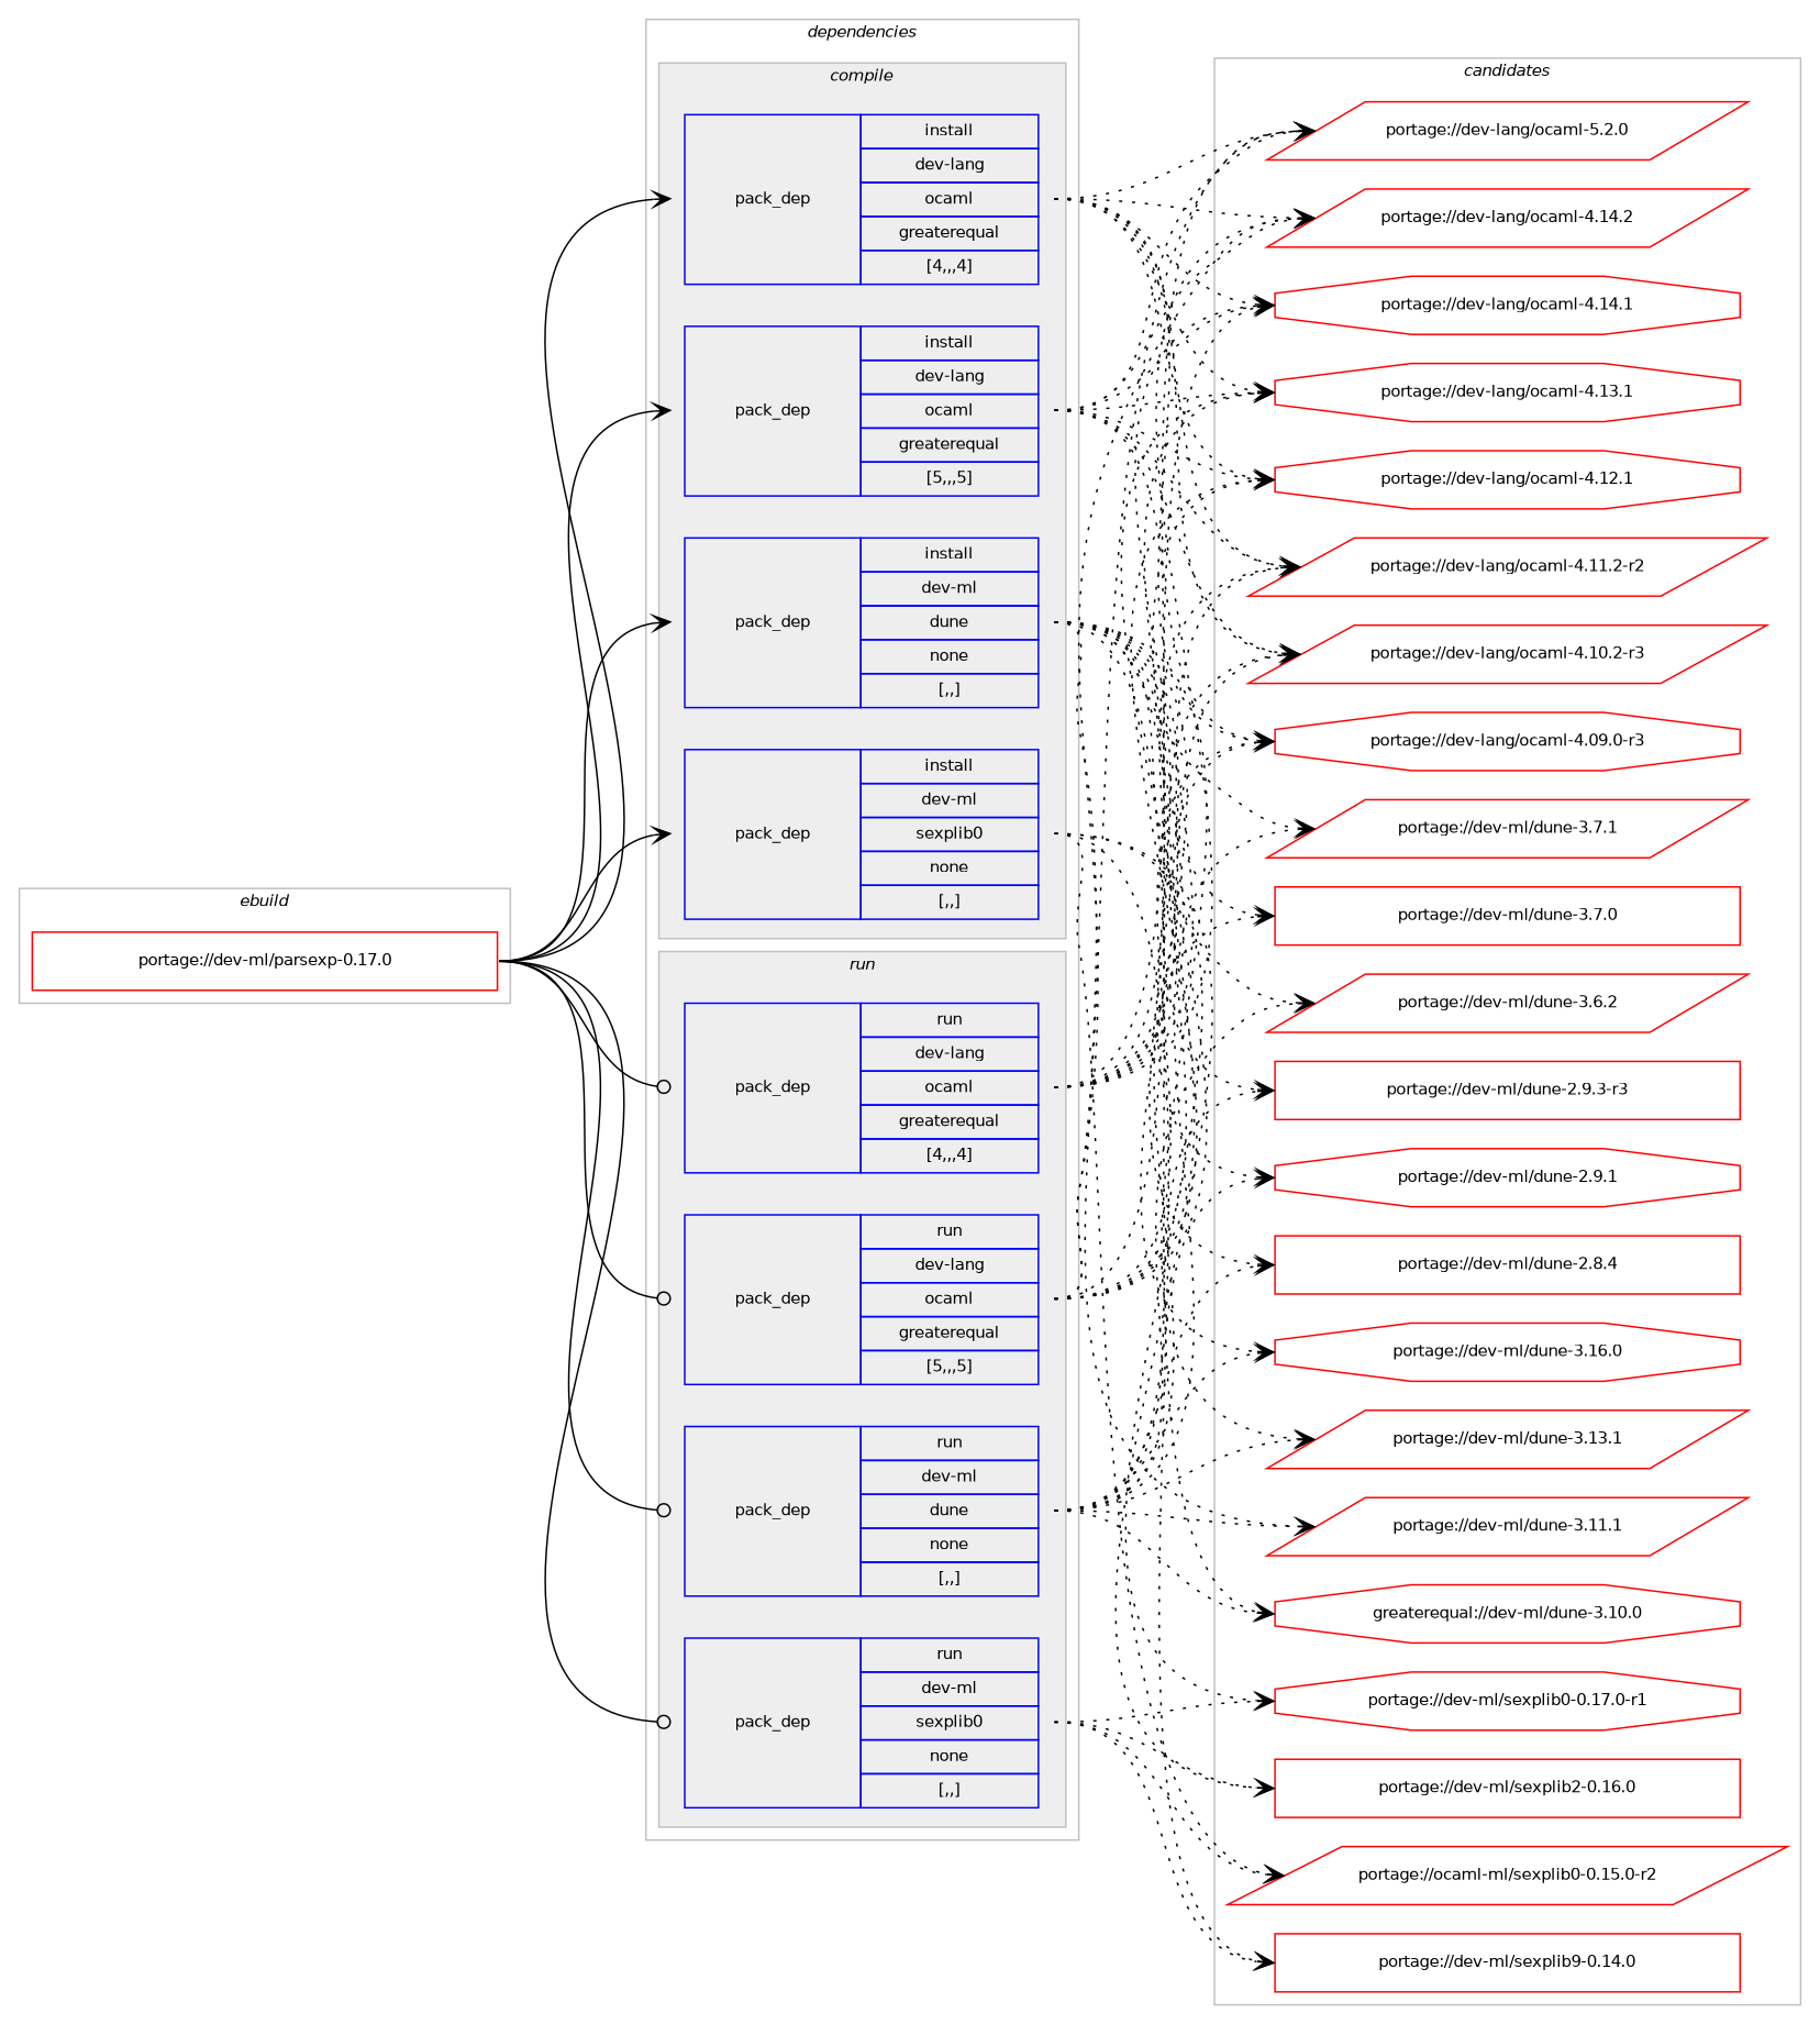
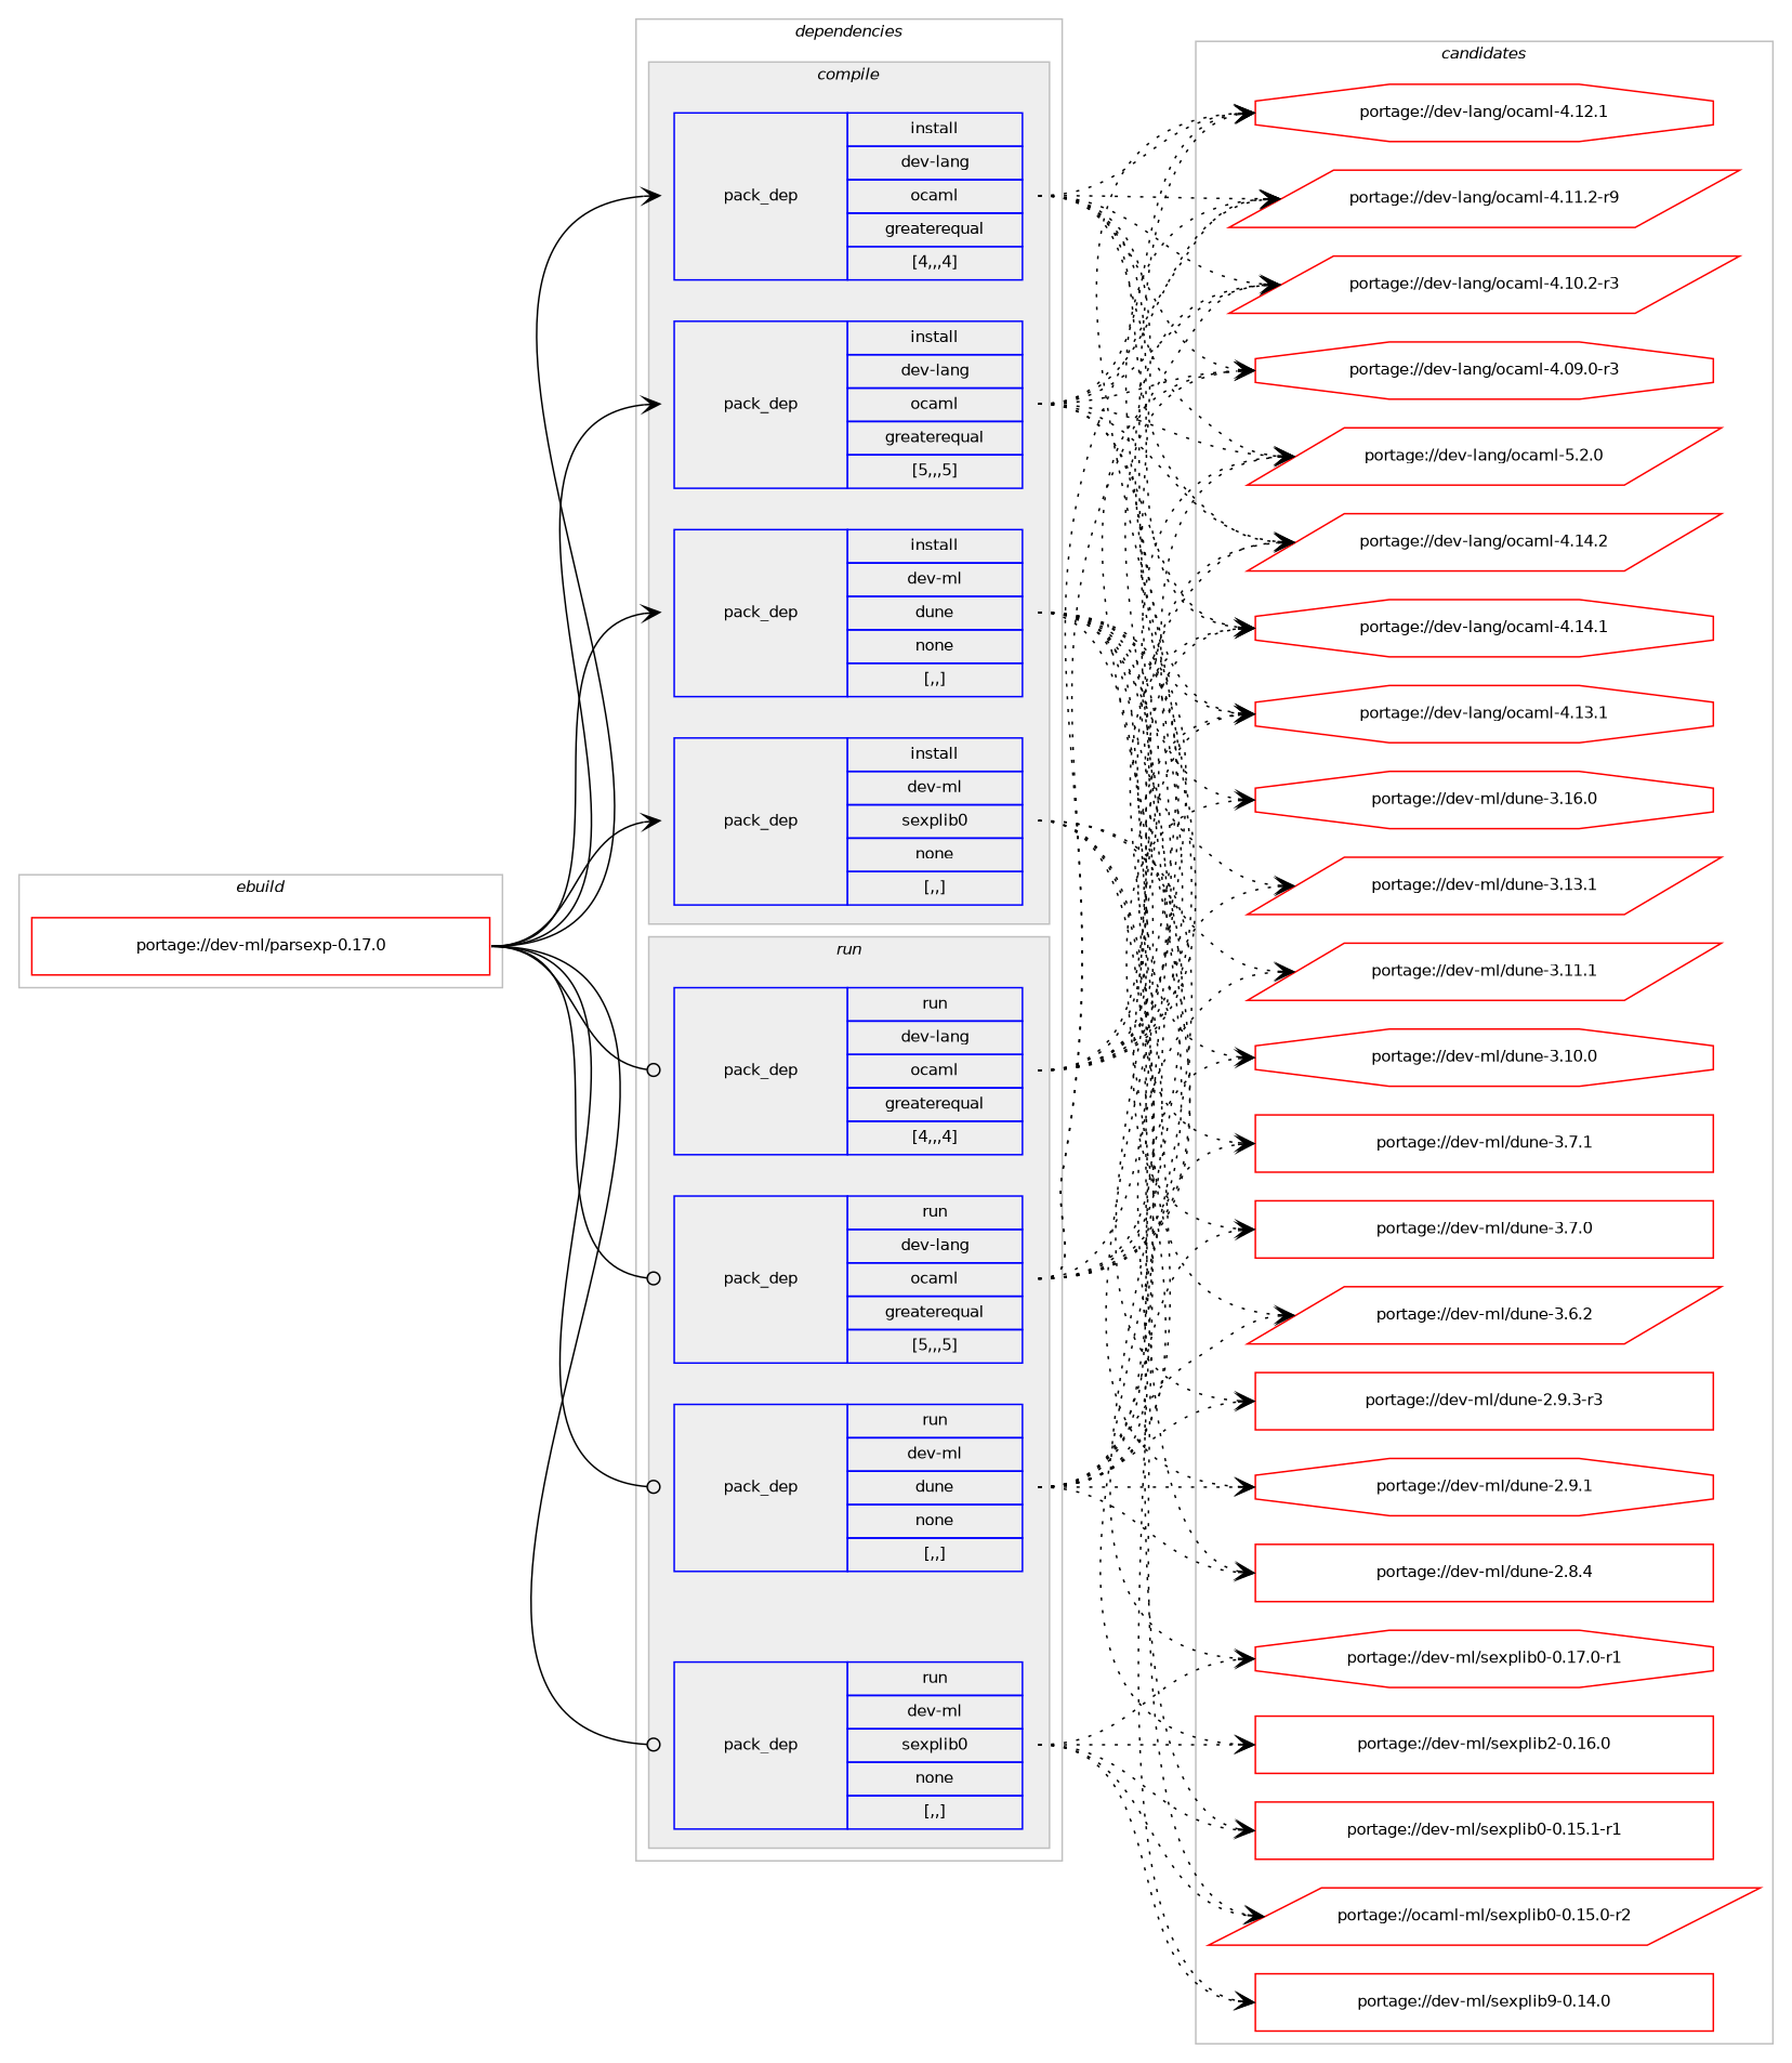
  digraph {
    compound=true
    concentrate=true
    fontname=Helvetica
    fontsize=10
    newrank=true
    rankdir=LR
    ranksep=1.5
    node [color=red fontname=Helvetica fontsize=10 shape=box]
    edge [arrowhead=vee headport=w style=dotted tailport=e weight=100]
    n1 [label="portage://dev-ml/parsexp-0.17.0" width=4]
    n2 [color=blue label=<<TABLE BORDER="0" CELLBORDER="1" CELLSPACING="0" CELLPADDING="4" WIDTH="220"><TR><TD ROWSPAN="6" CELLPADDING="30">pack_dep</TD></TR><TR><TD WIDTH="110">install</TD></TR><TR><TD>dev-lang</TD></TR><TR><TD>ocaml</TD></TR><TR><TD>greaterequal</TD></TR><TR><TD>[4,,,4]</TD></TR></TABLE>> shape=none]
    n3 [color=blue label=<<TABLE BORDER="0" CELLBORDER="1" CELLSPACING="0" CELLPADDING="4" WIDTH="220"><TR><TD ROWSPAN="6" CELLPADDING="30">pack_dep</TD></TR><TR><TD WIDTH="110">install</TD></TR><TR><TD>dev-lang</TD></TR><TR><TD>ocaml</TD></TR><TR><TD>greaterequal</TD></TR><TR><TD>[5,,,5]</TD></TR></TABLE>> shape=none]
    n4 [color=blue label=<<TABLE BORDER="0" CELLBORDER="1" CELLSPACING="0" CELLPADDING="4" WIDTH="220"><TR><TD ROWSPAN="6" CELLPADDING="30">pack_dep</TD></TR><TR><TD WIDTH="110">install</TD></TR><TR><TD>dev-ml</TD></TR><TR><TD>dune</TD></TR><TR><TD>none</TD></TR><TR><TD>[,,]</TD></TR></TABLE>> shape=none]
    n5 [color=blue label=<<TABLE BORDER="0" CELLBORDER="1" CELLSPACING="0" CELLPADDING="4" WIDTH="220"><TR><TD ROWSPAN="6" CELLPADDING="30">pack_dep</TD></TR><TR><TD WIDTH="110">install</TD></TR><TR><TD>dev-ml</TD></TR><TR><TD>sexplib0</TD></TR><TR><TD>none</TD></TR><TR><TD>[,,]</TD></TR></TABLE>> shape=none]
    n6 [color=blue label=<<TABLE BORDER="0" CELLBORDER="1" CELLSPACING="0" CELLPADDING="4" WIDTH="220"><TR><TD ROWSPAN="6" CELLPADDING="30">pack_dep</TD></TR><TR><TD WIDTH="110">run</TD></TR><TR><TD>dev-lang</TD></TR><TR><TD>ocaml</TD></TR><TR><TD>greaterequal</TD></TR><TR><TD>[4,,,4]</TD></TR></TABLE>> shape=none]
    n7 [color=blue label=<<TABLE BORDER="0" CELLBORDER="1" CELLSPACING="0" CELLPADDING="4" WIDTH="220"><TR><TD ROWSPAN="6" CELLPADDING="30">pack_dep</TD></TR><TR><TD WIDTH="110">run</TD></TR><TR><TD>dev-lang</TD></TR><TR><TD>ocaml</TD></TR><TR><TD>greaterequal</TD></TR><TR><TD>[5,,,5]</TD></TR></TABLE>> shape=none]
    n8 [color=blue label=<<TABLE BORDER="0" CELLBORDER="1" CELLSPACING="0" CELLPADDING="4" WIDTH="220"><TR><TD ROWSPAN="6" CELLPADDING="30">pack_dep</TD></TR><TR><TD WIDTH="110">run</TD></TR><TR><TD>dev-ml</TD></TR><TR><TD>dune</TD></TR><TR><TD>none</TD></TR><TR><TD>[,,]</TD></TR></TABLE>> shape=none]
    n9 [color=blue label=<<TABLE BORDER="0" CELLBORDER="1" CELLSPACING="0" CELLPADDING="4" WIDTH="220"><TR><TD ROWSPAN="6" CELLPADDING="30">pack_dep</TD></TR><TR><TD WIDTH="110">run</TD></TR><TR><TD>dev-ml</TD></TR><TR><TD>sexplib0</TD></TR><TR><TD>none</TD></TR><TR><TD>[,,]</TD></TR></TABLE>> shape=none]
    n10 [label="portage://dev-lang/ocaml-5.2.0" shape=parallelogram width=4]
    n11 [label="portage://dev-lang/ocaml-4.14.2" shape=parallelogram width=4]
    n12 [label="portage://dev-lang/ocaml-4.14.1" shape=octagon width=4]
    n13 [label="portage://dev-lang/ocaml-4.13.1" shape=octagon width=4]
    n14 [label="portage://dev-lang/ocaml-4.12.1" shape=octagon width=4]
-   n15 [label="portage://dev-lang/ocaml-4.11.2-r2" shape=parallelogram width=4]
+   n15 [label="portage://dev-lang/ocaml-4.11.2-r9" shape=parallelogram width=4]
    n16 [label="portage://dev-lang/ocaml-4.10.2-r3" shape=parallelogram width=4]
    n17 [label="portage://dev-lang/ocaml-4.09.0-r3" shape=octagon width=4]
    n18 [label="portage://dev-ml/dune-3.16.0" shape=octagon width=4]
    n19 [label="portage://dev-ml/dune-3.13.1" shape=parallelogram width=4]
    n20 [label="portage://dev-ml/dune-3.11.1" shape=parallelogram width=4]
-   n21 [label="greaterequal://dev-ml/dune-3.10.0" shape=octagon width=4]
-   n22 [label="portage://dev-ml/dune-3.7.1" shape=parallelogram width=4]
+   n21 [label="portage://dev-ml/dune-3.10.0" shape=octagon width=4]
+   n22 [label="portage://dev-ml/dune-3.7.1" width=4]
    n23 [label="portage://dev-ml/dune-3.7.0" width=4]
    n24 [label="portage://dev-ml/dune-3.6.2" shape=parallelogram width=4]
    n25 [label="portage://dev-ml/dune-2.9.3-r3" width=4]
    n26 [label="portage://dev-ml/dune-2.9.1" shape=octagon width=4]
    n27 [label="portage://dev-ml/dune-2.8.4" width=4]
    n28 [label="portage://dev-ml/sexplib0-0.17.0-r1" shape=octagon width=4]
    n29 [label="portage://dev-ml/sexplib2-0.16.0" width=4]
+   n30 [label="portage://dev-ml/sexplib0-0.15.1-r1" width=4]
    n31 [label="portage://ocaml-ml/sexplib0-0.15.0-r2" shape=parallelogram width=4]
    n32 [label="portage://dev-ml/sexplib9-0.14.0" width=4]
    subgraph cluster_1 {
      color=gray
      label=<<i>ebuild</i>>
      n1
    }
    subgraph cluster_2 {
      color=gray
      label=<<i>dependencies</i>>
      subgraph cluster_3 {
        color=gray
        fillcolor="#eeeeee"
        label=<<i>compile</i>>
        style=filled
        subgraph sub_4 {
          color=gray
          fillcolor="#eeeeee"
          label=<<i>compile</i>>
          style=filled
          n2
        }
        subgraph sub_5 {
          color=gray
          fillcolor="#eeeeee"
          label=<<i>compile</i>>
          style=filled
          n3
        }
        subgraph sub_6 {
          color=gray
          fillcolor="#eeeeee"
          label=<<i>compile</i>>
          style=filled
          n4
        }
        subgraph sub_7 {
          color=gray
          fillcolor="#eeeeee"
          label=<<i>compile</i>>
          style=filled
          n5
        }
      }
      subgraph cluster_8 {
        color=gray
        fillcolor="#eeeeee"
        label=<<i>compile and run</i>>
        style=filled
      }
      subgraph cluster_9 {
        color=gray
        fillcolor="#eeeeee"
        label=<<i>run</i>>
        style=filled
        subgraph sub_10 {
          color=gray
          fillcolor="#eeeeee"
          label=<<i>run</i>>
          style=filled
          n6
        }
        subgraph sub_11 {
          color=gray
          fillcolor="#eeeeee"
          label=<<i>run</i>>
          style=filled
          n7
        }
        subgraph sub_12 {
          color=gray
          fillcolor="#eeeeee"
          label=<<i>run</i>>
          style=filled
          n8
        }
        subgraph sub_13 {
          color=gray
          fillcolor="#eeeeee"
          label=<<i>run</i>>
          style=filled
          n9
        }
      }
    }
    subgraph cluster_14 {
      color=gray
      label=<<i>candidates</i>>
      rank=same
      subgraph sub_15 {
        color=black
        label=<<i>candidates</i>>
        nodesep=1
        rank=same
        n10
        n11
        n12
        n13
        n14
        n15
        n16
        n17
      }
      subgraph sub_16 {
        color=black
        label=<<i>candidates</i>>
        nodesep=1
        rank=same
        n10
        n11
        n12
        n13
        n14
        n15
        n16
        n17
      }
      subgraph sub_17 {
        color=black
        label=<<i>candidates</i>>
        nodesep=1
        rank=same
        n18
        n19
        n20
        n21
        n22
        n23
        n24
        n25
        n26
        n27
      }
      subgraph sub_18 {
        color=black
        label=<<i>candidates</i>>
        nodesep=1
        rank=same
        n28
        n29
+       n30
        n31
        n32
      }
      subgraph sub_19 {
        color=black
        label=<<i>candidates</i>>
        nodesep=1
        rank=same
        n10
        n11
        n12
        n13
        n14
        n15
        n16
        n17
      }
      subgraph sub_20 {
        color=black
        label=<<i>candidates</i>>
        nodesep=1
        rank=same
        n10
        n11
        n12
        n13
        n14
        n15
        n16
        n17
      }
      subgraph sub_21 {
        color=black
        label=<<i>candidates</i>>
        nodesep=1
        rank=same
        n18
        n19
        n20
        n21
        n22
        n23
        n24
        n25
        n26
        n27
      }
      subgraph sub_22 {
        color=black
        label=<<i>candidates</i>>
        nodesep=1
        rank=same
        n28
        n29
+       n30
        n31
        n32
      }
    }
    n1 -> n2 [style=solid weight=20]
    n1 -> n3 [style=solid weight=20]
    n1 -> n4 [style=solid weight=20]
    n1 -> n5 [style=solid weight=20]
    n1 -> n6 [arrowhead=odot style=solid weight=20]
    n1 -> n7 [arrowhead=odot style=solid weight=20]
    n1 -> n8 [arrowhead=odot style=solid weight=20]
    n1 -> n9 [arrowhead=odot style=solid weight=20]
    n2 -> n10
    n2 -> n11
    n2 -> n12
    n2 -> n13
    n2 -> n14
    n2 -> n15
    n2 -> n16
    n2 -> n17
    n3 -> n10
    n3 -> n11
    n3 -> n12
    n3 -> n13
    n3 -> n14
    n3 -> n15
    n3 -> n16
    n3 -> n17
    n4 -> n18
    n4 -> n19
    n4 -> n20
    n4 -> n21
    n4 -> n22
    n4 -> n23
    n4 -> n24
    n4 -> n25
    n4 -> n26
    n4 -> n27
    n5 -> n28
    n5 -> n29
+   n5 -> n30
    n5 -> n31
    n5 -> n32
    n6 -> n10
    n6 -> n11
    n6 -> n12
    n6 -> n13
    n6 -> n14
    n6 -> n15
    n6 -> n16
    n6 -> n17
    n7 -> n10
    n7 -> n11
    n7 -> n12
    n7 -> n13
    n7 -> n14
    n7 -> n15
    n7 -> n16
    n7 -> n17
    n8 -> n18
    n8 -> n19
    n8 -> n20
    n8 -> n21
    n8 -> n22
    n8 -> n23
    n8 -> n24
    n8 -> n25
    n8 -> n26
    n8 -> n27
    n9 -> n28
    n9 -> n29
+   n9 -> n30
    n9 -> n31
    n9 -> n32
  }
